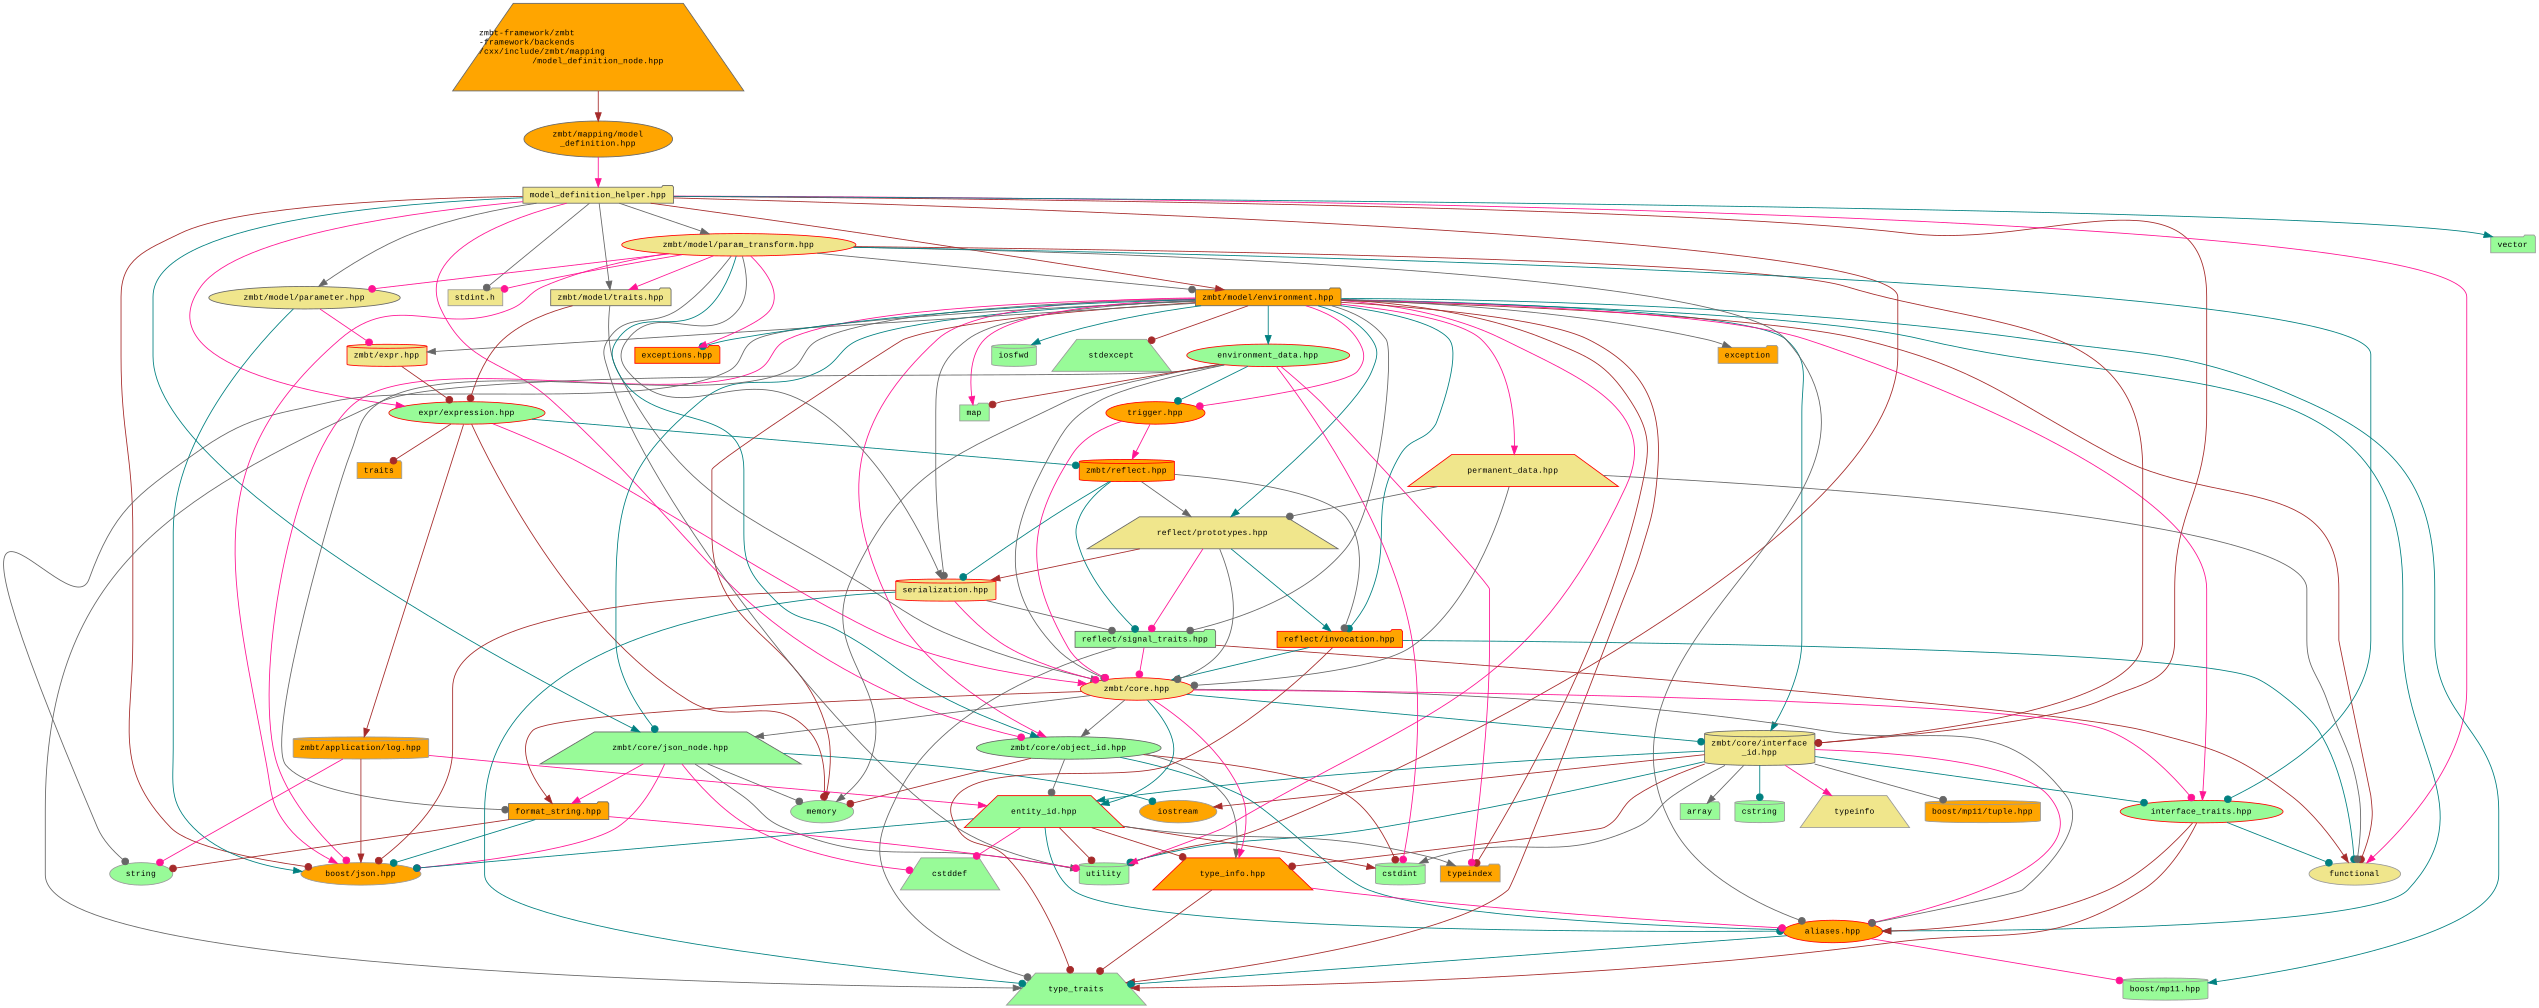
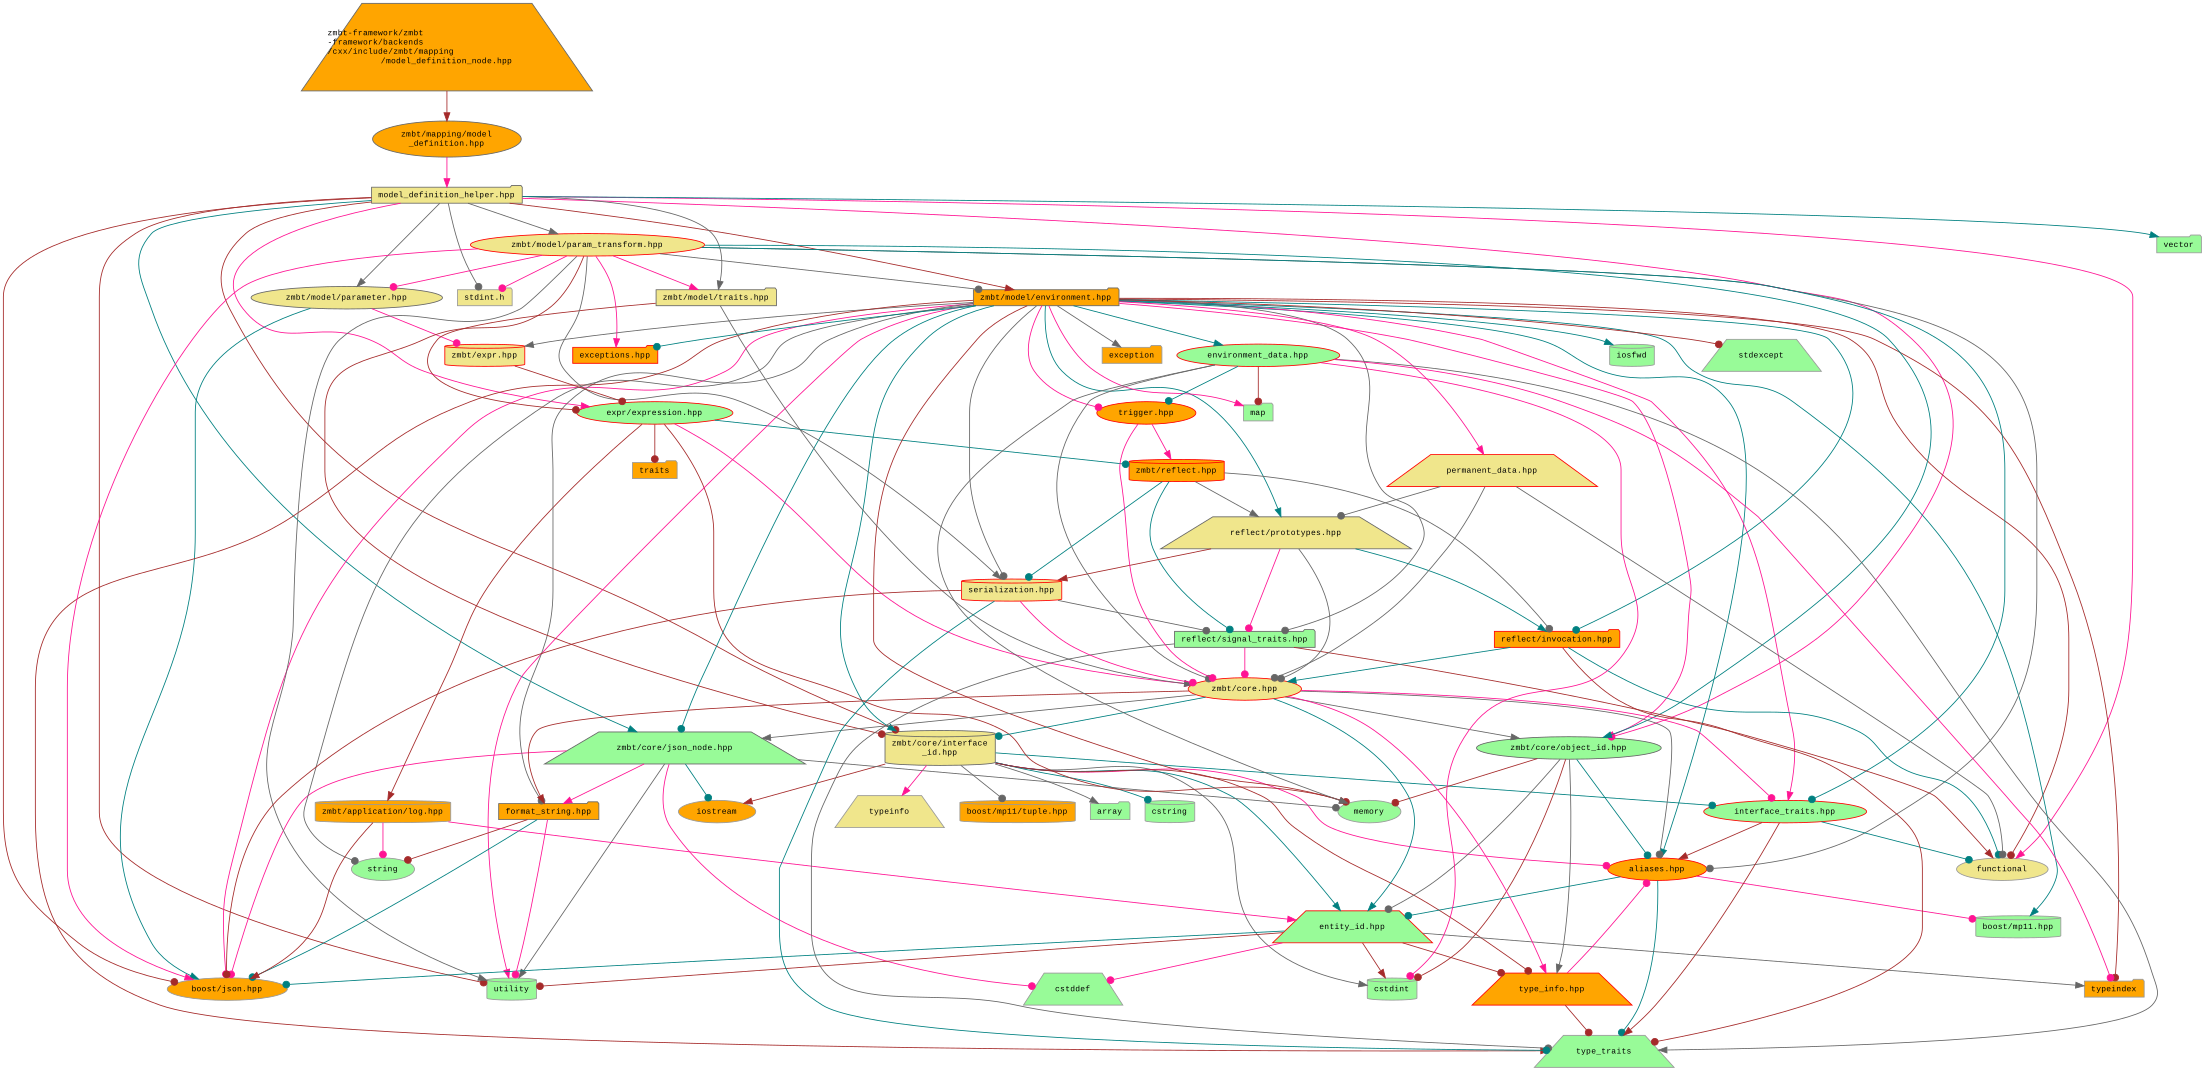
  digraph {
    fontname="Liberation Mono"
    node [color=grey60 fillcolor=palegreen fontname="Liberation Mono" fontsize=10 shape=ellipse style=filled]
    edge [arrowhead=dot color=deeppink fontname="Liberation Mono" fontsize=10 labelfontname=Helvetica labelfontsize=10 style=solid]
    n1 [color=gray40 fillcolor=orange fontcolor=black height=0.2 label="zmbt-framework/zmbt\l-framework/backends\l/cxx/include/zmbt/mapping\l/model_definition_node.hpp" shape=trapezium width=0.4]
    n2 [color=grey40 fillcolor=orange height=0.2 label="zmbt/mapping/model\l_definition.hpp" width=0.4]
    n3 [color=grey40 fillcolor=khaki height=0.2 label="model_definition_helper.hpp" shape=folder width=0.4]
    n4 [fillcolor=khaki height=0.2 label="stdint.h" shape=folder width=0.4]
    n5 [fillcolor=orange height=0.2 label="boost/json.hpp" width=0.4]
    n6 [color=grey40 fillcolor=khaki height=0.2 label="zmbt/core/interface\l_id.hpp" shape=cylinder width=0.4]
    n7 [height=0.2 label=utility shape=cylinder width=0.4]
    n8 [fillcolor=khaki height=0.2 label=functional width=0.4]
    n9 [color=grey40 height=0.2 label="zmbt/core/json_node.hpp" shape=trapezium width=0.4]
    n10 [color=grey40 height=0.2 label="zmbt/core/object_id.hpp" width=0.4]
    n11 [color=grey40 fillcolor=khaki height=0.2 label="zmbt/model/parameter.hpp" width=0.4]
    n12 [color=red height=0.2 label="expr/expression.hpp" width=0.4]
    n13 [color=grey40 fillcolor=orange height=0.2 label="zmbt/model/environment.hpp" shape=folder width=0.4]
    n14 [color=grey40 fillcolor=khaki height=0.2 label="zmbt/model/traits.hpp" shape=folder width=0.4]
    n15 [color=red fillcolor=khaki height=0.2 label="zmbt/model/param_transform.hpp" width=0.4]
    n16 [height=0.2 label=vector shape=folder width=0.4]
    n17 [fillcolor=orange height=0.2 label=iostream width=0.4]
    n18 [height=0.2 label=array shape=folder width=0.4]
    n19 [height=0.2 label=cstdint shape=cylinder width=0.4]
    n20 [height=0.2 label=cstring shape=cylinder width=0.4]
    n21 [fillcolor=khaki height=0.2 label=typeinfo shape=trapezium width=0.4]
    n22 [fillcolor=orange height=0.2 label="boost/mp11/tuple.hpp" shape=cylinder width=0.4]
    n23 [color=red fillcolor=orange height=0.2 label="aliases.hpp" width=0.4]
    n24 [color=red height=0.2 label="entity_id.hpp" shape=trapezium width=0.4]
    n25 [color=red fillcolor=orange height=0.2 label="type_info.hpp" shape=trapezium width=0.4]
    n26 [color=red height=0.2 label="interface_traits.hpp" width=0.4]
    n27 [height=0.2 label=cstddef shape=trapezium width=0.4]
    n28 [height=0.2 label=memory width=0.4]
    n29 [color=grey40 fillcolor=orange height=0.2 label="format_string.hpp" shape=folder width=0.4]
    n30 [color=red fillcolor=khaki height=0.2 label="zmbt/expr.hpp" shape=cylinder width=0.4]
    n31 [fillcolor=orange height=0.2 label=traits shape=folder width=0.4]
    n32 [fillcolor=orange height=0.2 label="zmbt/application/log.hpp" shape=cylinder width=0.4]
    n33 [color=red fillcolor=khaki height=0.2 label="zmbt/core.hpp" width=0.4]
    n34 [color=red fillcolor=orange height=0.2 label="zmbt/reflect.hpp" shape=cylinder width=0.4]
    n35 [height=0.2 label=type_traits shape=trapezium width=0.4]
    n36 [height=0.2 label="boost/mp11.hpp" shape=cylinder width=0.4]
    n37 [fillcolor=orange height=0.2 label=typeindex shape=folder width=0.4]
    n38 [height=0.2 label=string width=0.4]
    n39 [color=grey40 height=0.2 label="reflect/signal_traits.hpp" shape=folder width=0.4]
    n40 [color=red fillcolor=orange height=0.2 label="reflect/invocation.hpp" shape=folder width=0.4]
    n41 [color=grey40 fillcolor=khaki height=0.2 label="reflect/prototypes.hpp" shape=trapezium width=0.4]
    n42 [color=red fillcolor=khaki height=0.2 label="serialization.hpp" shape=cylinder width=0.4]
    n43 [fillcolor=orange height=0.2 label=exception shape=folder width=0.4]
    n44 [height=0.2 label=iosfwd shape=cylinder width=0.4]
    n45 [height=0.2 label=map shape=folder width=0.4]
    n46 [height=0.2 label=stdexcept shape=trapezium width=0.4]
    n47 [color=red height=0.2 label="environment_data.hpp" width=0.4]
    n48 [color=red fillcolor=orange height=0.2 label="trigger.hpp" width=0.4]
    n49 [color=red fillcolor=orange height=0.2 label="exceptions.hpp" shape=folder width=0.4]
    n50 [color=red fillcolor=khaki height=0.2 label="permanent_data.hpp" shape=trapezium width=0.4]
    n1 -> n2 [arrowhead=normal color=brown]
    n2 -> n3 [arrowhead=normal]
    n3 -> n4 [color=gray40]
    n3 -> n5 [color=brown]
    n3 -> n6 [color=brown]
    n3 -> n7 [color=brown]
    n3 -> n8 [arrowhead=normal]
    n3 -> n9 [arrowhead=normal color=teal]
    n3 -> n10
    n3 -> n11 [arrowhead=normal color=gray40]
    n3 -> n12 [arrowhead=normal]
    n3 -> n13 [arrowhead=normal color=brown]
    n3 -> n14 [arrowhead=normal color=gray40]
    n3 -> n15 [arrowhead=normal color=gray40]
    n3 -> n16 [arrowhead=normal color=teal]
-   n6 -> n7 [color=teal]
    n6 -> n17 [arrowhead=normal color=brown]
    n6 -> n18 [arrowhead=normal color=gray40]
    n6 -> n19 [arrowhead=normal color=gray40]
    n6 -> n20 [color=teal]
    n6 -> n21 [arrowhead=normal]
    n6 -> n22 [color=gray40]
    n6 -> n23
    n6 -> n24 [arrowhead=normal color=teal]
    n6 -> n25 [color=brown]
    n6 -> n26 [color=teal]
    n9 -> n5
    n9 -> n7 [arrowhead=normal color=gray40]
    n9 -> n17 [color=teal]
    n9 -> n27
    n9 -> n28 [color=gray40]
    n9 -> n29 [arrowhead=normal]
    n10 -> n19 [color=brown]
    n10 -> n23 [color=teal]
    n10 -> n24 [color=gray40]
    n10 -> n25 [arrowhead=normal color=gray40]
    n10 -> n28 [color=brown]
    n11 -> n5 [arrowhead=normal color=teal]
    n11 -> n30
    n12 -> n28 [color=brown]
    n12 -> n31 [color=brown]
    n12 -> n32 [arrowhead=normal color=brown]
    n12 -> n33 [arrowhead=normal]
    n12 -> n34 [color=teal]
    n13 -> n5
    n13 -> n6 [arrowhead=normal color=teal]
    n13 -> n7 [arrowhead=normal]
    n13 -> n8 [color=brown]
    n13 -> n9 [color=teal]
    n13 -> n10 [arrowhead=normal]
    n13 -> n23 [arrowhead=normal color=teal]
    n13 -> n26 [arrowhead=normal]
    n13 -> n28 [arrowhead=normal color=brown]
    n13 -> n29 [color=gray40]
    n13 -> n30 [arrowhead=normal color=gray40]
    n13 -> n35 [arrowhead=normal color=brown]
    n13 -> n36 [arrowhead=normal color=teal]
    n13 -> n37 [color=brown]
    n13 -> n38 [color=gray40]
    n13 -> n39 [color=gray40]
    n13 -> n40 [color=teal]
    n13 -> n41 [arrowhead=normal color=teal]
    n13 -> n42 [color=gray40]
    n13 -> n43 [arrowhead=normal color=gray40]
    n13 -> n44 [arrowhead=normal color=teal]
    n13 -> n45 [arrowhead=normal]
    n13 -> n46 [color=brown]
    n13 -> n47 [arrowhead=normal color=teal]
    n13 -> n48
    n13 -> n49 [color=teal]
    n13 -> n50 [arrowhead=normal]
    n14 -> n12 [color=brown]
    n14 -> n33 [arrowhead=normal color=gray40]
    n15 -> n4
    n15 -> n5 [arrowhead=normal]
    n15 -> n6 [color=brown]
    n15 -> n7 [arrowhead=normal color=gray40]
    n15 -> n10 [arrowhead=normal color=teal]
    n15 -> n11
    n15 -> n13 [color=gray40]
    n15 -> n14 [arrowhead=normal]
    n15 -> n23 [color=gray40]
    n15 -> n26 [color=teal]
    n15 -> n42 [arrowhead=normal color=gray40]
    n15 -> n49 [arrowhead=normal]
    n23 -> n35 [color=teal]
    n23 -> n36
    n24 -> n5 [color=teal]
    n24 -> n7 [color=brown]
    n24 -> n19 [arrowhead=normal color=brown]
-   n24 -> n23 [color=teal]
+   n23 -> n24 [color=teal]
    n24 -> n25 [color=brown]
    n24 -> n27
    n24 -> n37 [arrowhead=normal color=gray40]
    n25 -> n23
    n25 -> n35 [color=brown]
    n26 -> n8 [color=teal]
    n26 -> n23 [arrowhead=normal color=brown]
    n26 -> n35 [arrowhead=normal color=brown]
    n29 -> n5 [color=teal]
    n29 -> n7
    n29 -> n38 [color=brown]
    n30 -> n12 [color=brown]
    n32 -> n5 [arrowhead=normal color=brown]
    n32 -> n24 [arrowhead=normal]
    n32 -> n38
    n33 -> n6 [color=teal]
    n33 -> n9 [arrowhead=normal color=gray40]
    n33 -> n10 [arrowhead=normal color=gray40]
    n33 -> n23 [color=gray40]
    n33 -> n24 [arrowhead=normal color=teal]
    n33 -> n25 [arrowhead=normal]
    n33 -> n26
    n33 -> n29 [arrowhead=normal color=brown]
    n34 -> n39 [color=teal]
    n34 -> n40 [color=gray40]
    n34 -> n41 [arrowhead=normal color=gray40]
    n34 -> n42 [color=teal]
    n39 -> n8 [arrowhead=normal color=brown]
    n39 -> n33
    n39 -> n35 [color=gray40]
    n40 -> n8 [color=teal]
    n40 -> n33 [arrowhead=normal color=teal]
    n40 -> n35 [color=brown]
    n41 -> n33 [color=gray40]
    n41 -> n39
    n41 -> n40 [arrowhead=normal color=teal]
    n41 -> n42 [arrowhead=normal color=brown]
    n42 -> n5 [color=brown]
    n42 -> n33
    n42 -> n35 [color=teal]
    n42 -> n39 [color=gray40]
    n47 -> n19
    n47 -> n28 [arrowhead=normal color=gray40]
    n47 -> n33 [color=gray40]
    n47 -> n35 [arrowhead=normal color=gray40]
    n47 -> n37
    n47 -> n45 [color=brown]
    n47 -> n48 [color=teal]
    n48 -> n33
    n48 -> n34 [arrowhead=normal]
    n50 -> n8 [color=gray40]
    n50 -> n33 [color=gray40]
    n50 -> n41 [color=gray40]
  }
